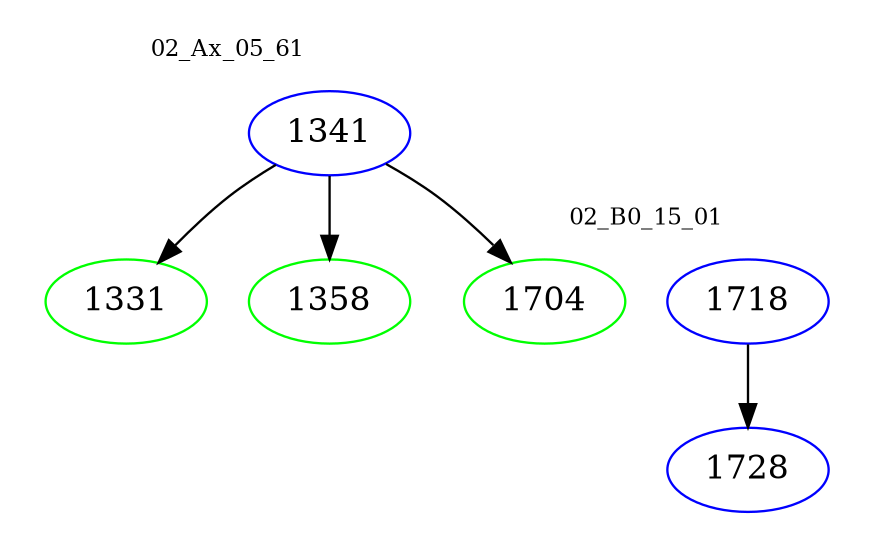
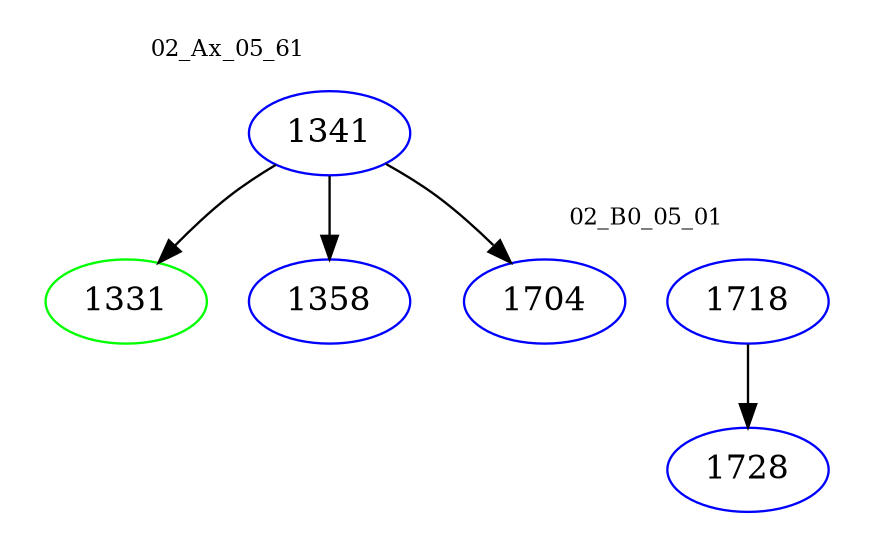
  digraph {
    node [color=blue]
    edge [color=black]
    n1 [label=1341]
    n2 [color=green label=1331]
-   n3 [color=green label=1358]
+   n3 [label=1358]
    n4 [label=1718]
-   n5 [color=green label=1704]
+   n5 [label=1704]
    n6 [label=1728]
    subgraph cluster_1 {
      color=white
      fontsize=10
      label="02_Ax_05_61"
      n1
      n2
      n3
    }
    subgraph cluster_2 {
      color=white
      fontsize=10
-     label="02_B0_15_01"
+     label="02_B0_05_01"
      n4
      n5
      n6
    }
    n1 -> n2
    n1 -> n3
    n1 -> n5
    n4 -> n6
  }
